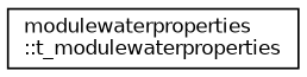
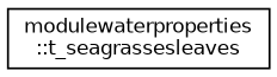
  digraph {
    rankdir=LR
-   n1 [color=black fillcolor=white fontname=Helvetica fontsize=10 height=0.2 label="modulewaterproperties\l::t_modulewaterproperties" shape=record style=filled width=0.4]
+   n1 [color=black fillcolor=white fontname=Helvetica fontsize=10 height=0.2 label="modulewaterproperties\l::t_seagrassesleaves" shape=record style=filled width=0.4]
  }
